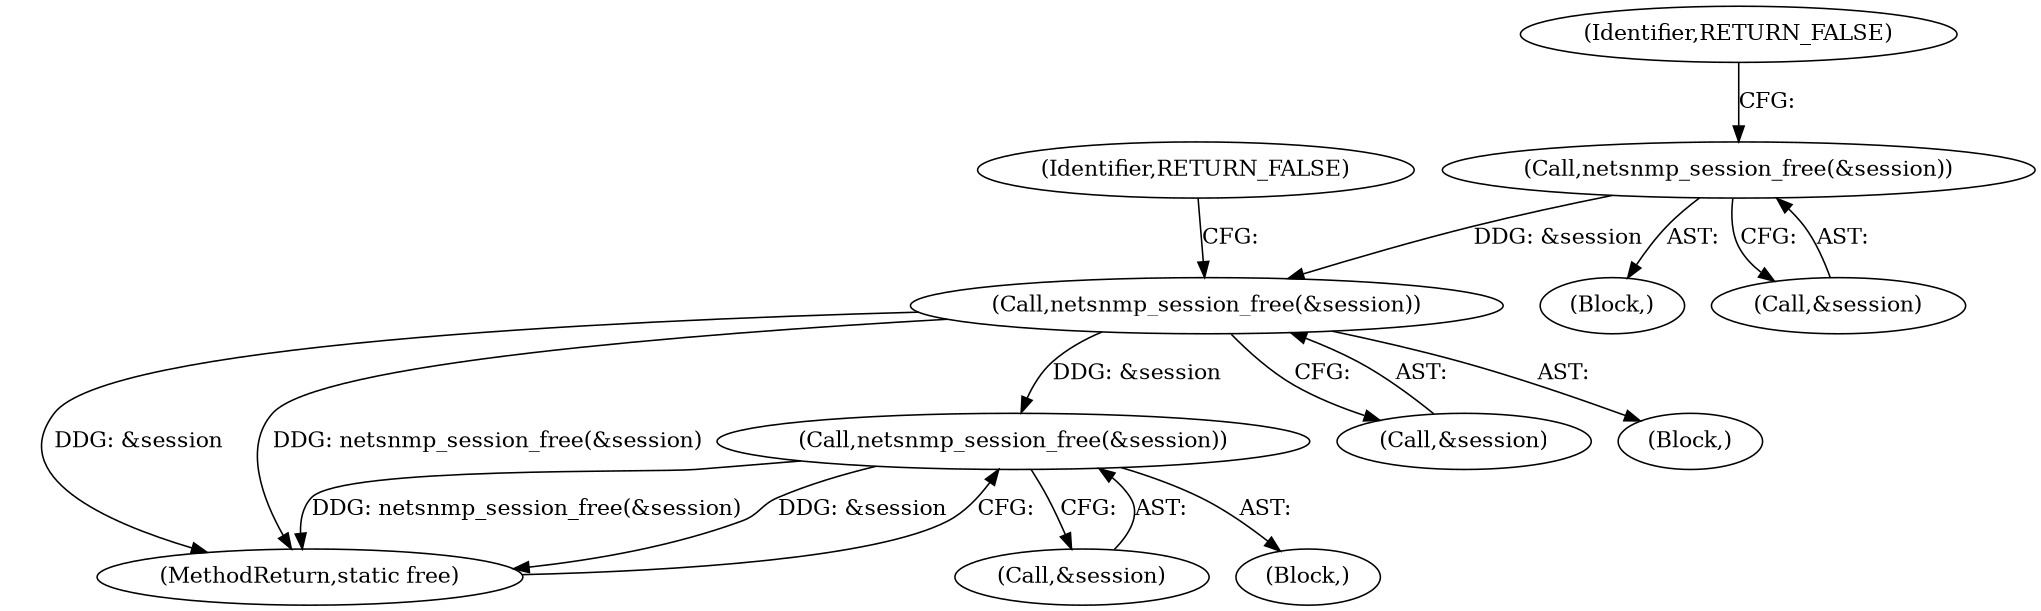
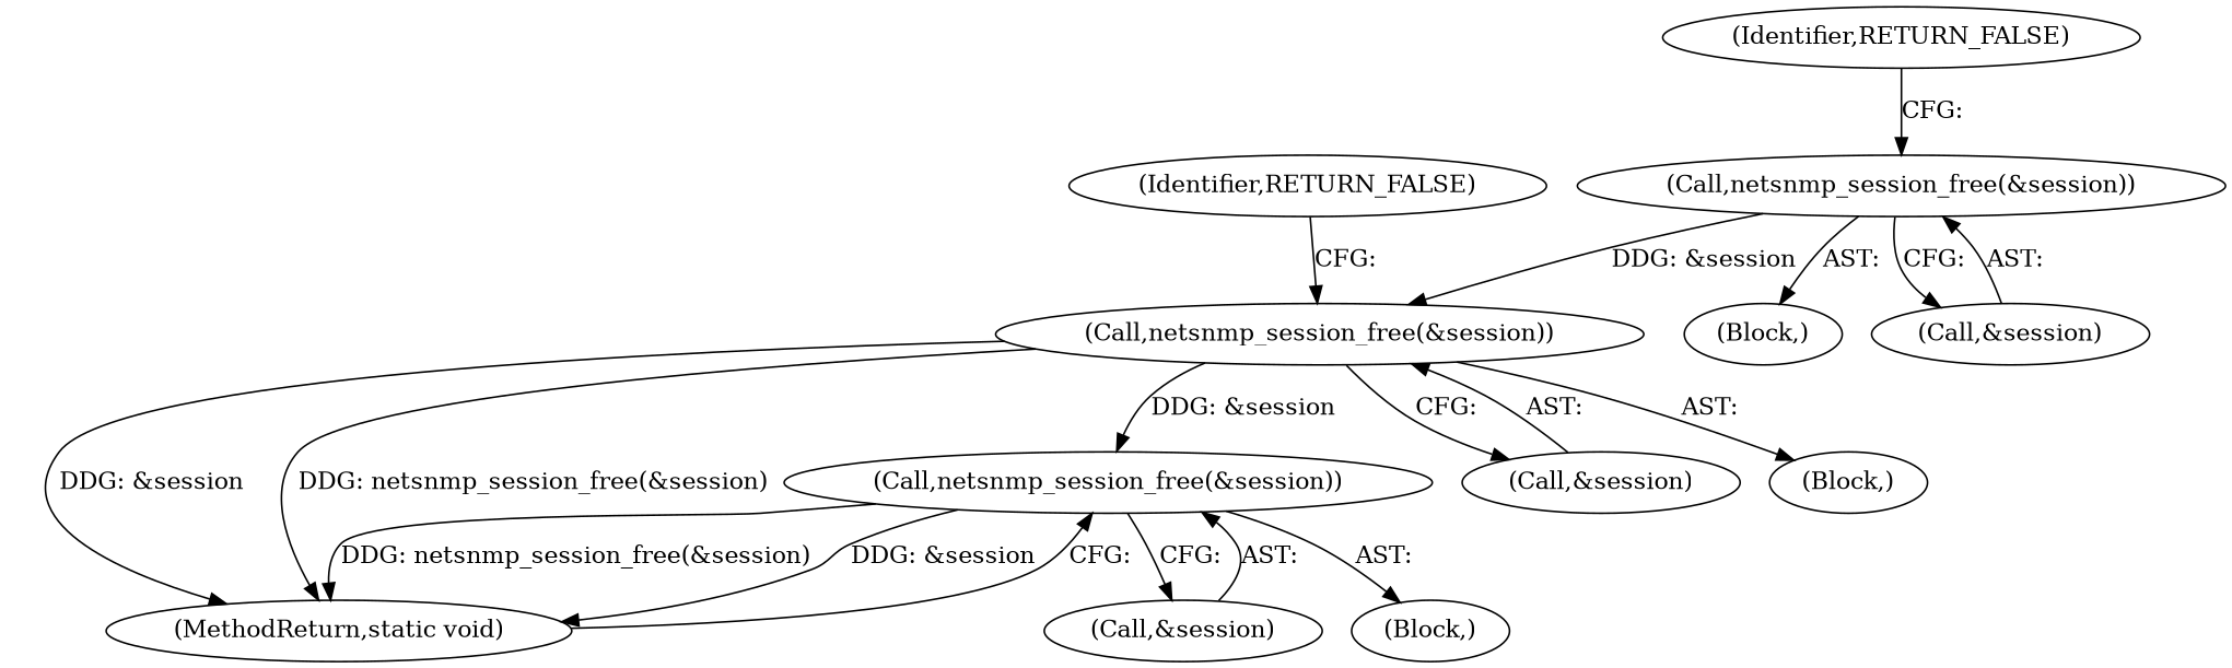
  digraph {
    n1 [label="(Call,netsnmp_session_free(&session))"]
    n2 [label="(Call,netsnmp_session_free(&session))"]
    n3 [label="(Block,)"]
    n4 [label="(Call,&session)"]
    n5 [label="(Call,netsnmp_session_free(&session))"]
-   n6 [label="(MethodReturn,static free)"]
+   n6 [label="(MethodReturn,static void)"]
    n7 [label="(Call,&session)"]
    n8 [label="(Block,)"]
    n9 [label="(Call,&session)"]
    n10 [label="(Block,)"]
    n11 [label="(Identifier,RETURN_FALSE)"]
    n12 [label="(Identifier,RETURN_FALSE)"]
    n1 -> n2 [label="DDG: &session"]
    n1 -> n3 [label="AST: "]
    n1 -> n4 [label="CFG: "]
    n2 -> n5 [label="DDG: &session"]
    n2 -> n6 [label="DDG: &session"]
    n2 -> n6 [label="DDG: netsnmp_session_free(&session)"]
    n2 -> n7 [label="CFG: "]
    n2 -> n8 [label="AST: "]
    n4 -> n1 [label="AST: "]
    n5 -> n6 [label="DDG: netsnmp_session_free(&session)"]
    n5 -> n6 [label="DDG: &session"]
    n5 -> n9 [label="CFG: "]
    n5 -> n10 [label="AST: "]
    n6 -> n5 [label="CFG: "]
    n7 -> n2 [label="AST: "]
    n9 -> n5 [label="AST: "]
    n11 -> n1 [label="CFG: "]
    n12 -> n2 [label="CFG: "]
  }
